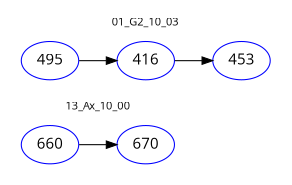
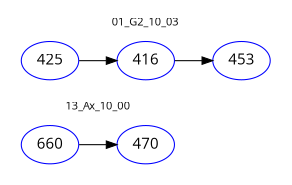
  digraph {
    fontname="Open Sans"
    rankdir=LR
    node [color=blue fontname="Open Sans"]
    edge [color=black fontname="Open Sans"]
    n1 [label=660]
-   n2 [label=670]
-   n3 [label=495]
+   n2 [label=470]
+   n3 [label=425]
    n4 [label=416]
    n5 [label=453]
    subgraph cluster_1 {
      color=white
      fontsize=10
      label="13_Ax_10_00"
      n1
      n2
    }
    subgraph cluster_2 {
      color=white
      fontsize=10
      label="01_G2_10_03"
      n3
      n4
      n5
    }
    n1 -> n2
    n3 -> n4
    n4 -> n5
  }
